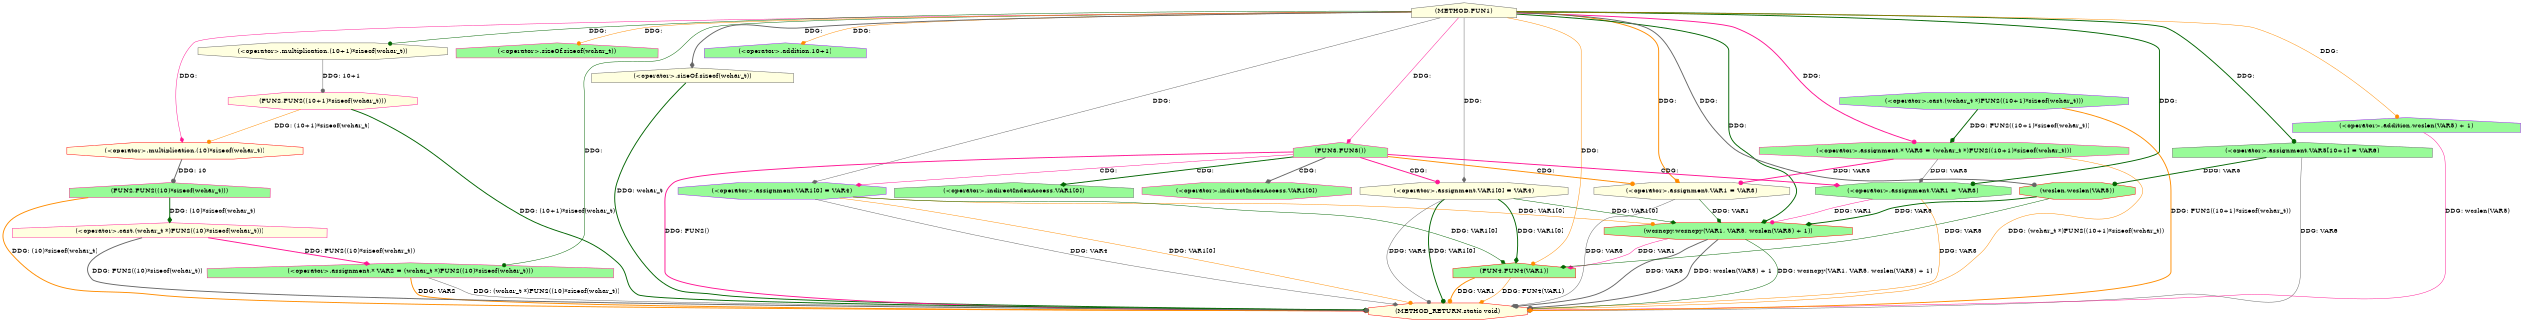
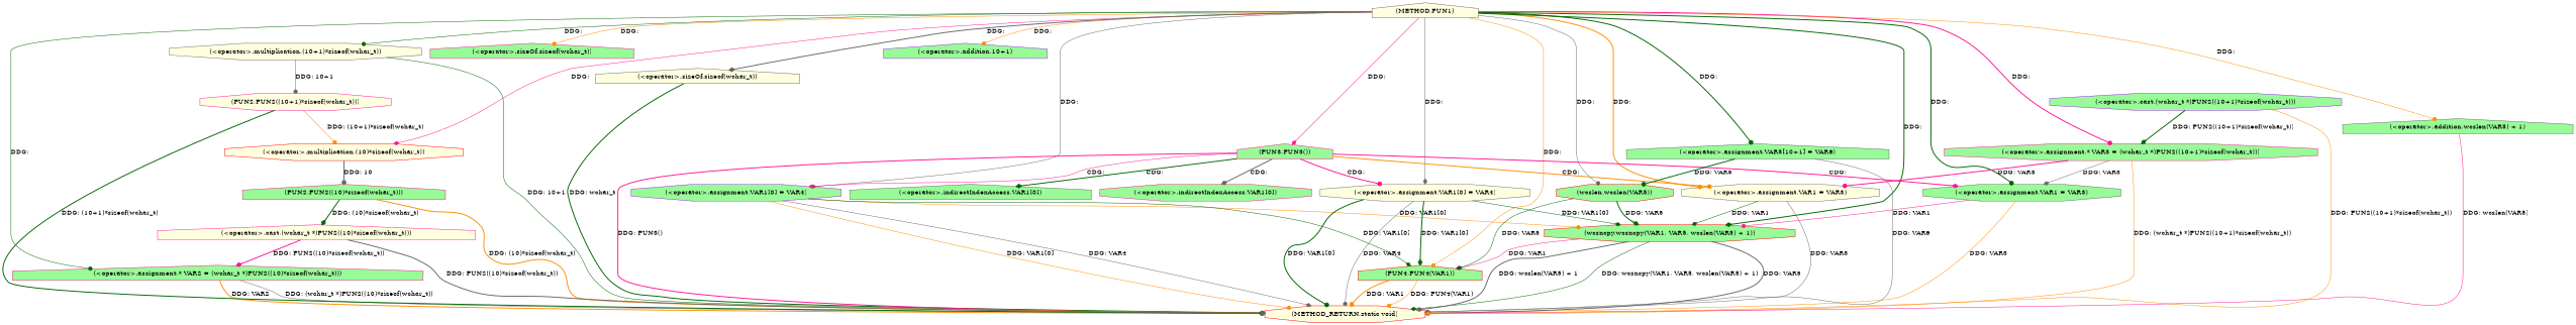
  digraph {
    node [color=gray40 fillcolor=palegreen shape=octagon style=filled]
    edge [arrowhead=diamond color=darkgreen style=solid]
    n1 [fillcolor=lightyellow label="(METHOD,FUN1)" shape=house]
    n2 [color=deeppink label="(<operator>.assignment,* VAR2 = (wchar_t *)FUN2((10)*sizeof(wchar_t)))" shape=house]
    n3 [color=red fillcolor=lightyellow label="(<operator>.multiplication,(10)*sizeof(wchar_t))"]
    n4 [color=deeppink label="(<operator>.sizeOf,sizeof(wchar_t))" shape=house]
    n5 [color=deeppink label="(<operator>.assignment,* VAR3 = (wchar_t *)FUN2((10+1)*sizeof(wchar_t)))"]
    n6 [fillcolor=lightyellow label="(<operator>.multiplication,(10+1)*sizeof(wchar_t))"]
    n7 [color=purple label="(<operator>.addition,10+1)" shape=house]
    n8 [fillcolor=lightyellow label="(<operator>.sizeOf,sizeof(wchar_t))" shape=house]
    n9 [color=deeppink label="(FUN3,FUN3())" shape=house]
    n10 [fillcolor=lightyellow label="(<operator>.assignment,VAR1 = VAR3)"]
    n11 [color=purple label="(<operator>.assignment,VAR1[0] = VAR4)"]
    n12 [label="(<operator>.assignment,VAR1 = VAR3)"]
    n13 [fillcolor=lightyellow label="(<operator>.assignment,VAR1[0] = VAR4)"]
    n14 [label="(<operator>.assignment,VAR5[10+1] = VAR6)" shape=house]
    n15 [color=red label="(wcsncpy,wcsncpy(VAR1, VAR5, wcslen(VAR5) + 1))"]
-   n16 [color=purple label="(<operator>.addition,wcslen(VAR5) + 1)" shape=house]
+   n16 [label="(<operator>.addition,wcslen(VAR5) + 1)" shape=house]
    n17 [color=red label="(wcslen,wcslen(VAR5))"]
    n18 [color=red label="(FUN4,FUN4(VAR1))" shape=house]
    n19 [color=red fillcolor=lightyellow label="(METHOD_RETURN,static void)"]
    n20 [color=deeppink label="(FUN2,FUN2((10)*sizeof(wchar_t)))" shape=house]
    n21 [color=deeppink fillcolor=lightyellow label="(FUN2,FUN2((10+1)*sizeof(wchar_t)))"]
    n22 [label="(<operator>.indirectIndexAccess,VAR1[0])" shape=house]
    n23 [color=deeppink label="(<operator>.indirectIndexAccess,VAR1[0])"]
    n24 [color=deeppink fillcolor=lightyellow label="(<operator>.cast,(wchar_t *)FUN2((10)*sizeof(wchar_t)))" shape=house]
    n25 [color=purple label="(<operator>.cast,(wchar_t *)FUN2((10+1)*sizeof(wchar_t)))"]
    n1 -> n2 [arrowhead=dot label="DDG: "]
    n1 -> n3 [color=deeppink label="DDG: "]
    n1 -> n4 [arrowhead=dot color=darkorange label="DDG: "]
    n1 -> n5 [arrowhead=dot color=deeppink label="DDG: " style=bold]
    n1 -> n6 [arrowhead=dot label="DDG: "]
    n1 -> n7 [color=darkorange label="DDG: "]
    n1 -> n8 [color=gray40 label="DDG: " style=bold]
    n1 -> n9 [color=deeppink label="DDG: "]
    n1 -> n10 [color=darkorange label="DDG: " style=bold]
    n1 -> n11 [color=gray40 label="DDG: "]
    n1 -> n12 [arrowhead=dot label="DDG: " style=bold]
    n1 -> n13 [color=gray40 label="DDG: "]
    n1 -> n14 [arrowhead=dot label="DDG: " style=bold]
    n1 -> n15 [label="DDG: " style=bold]
    n1 -> n16 [arrowhead=dot color=darkorange label="DDG: "]
-   n1 -> n17 [arrowhead=dot color=gray40 label="DDG: " style=bold]
+   n1 -> n17 [arrowhead=dot color=gray40 label="DDG: "]
    n1 -> n18 [arrowhead=dot color=darkorange label="DDG: "]
    n2 -> n19 [color=darkorange label="DDG: VAR2" style=bold]
    n2 -> n19 [color=gray40 label="DDG: (wchar_t *)FUN2((10)*sizeof(wchar_t))"]
    n3 -> n20 [arrowhead=dot color=gray40 label="DDG: 10" style=bold]
    n5 -> n10 [arrowhead=dot color=deeppink label="DDG: VAR3" style=bold]
    n5 -> n12 [color=gray40 label="DDG: VAR3"]
    n5 -> n19 [color=darkorange label="DDG: (wchar_t *)FUN2((10+1)*sizeof(wchar_t))"]
+   n6 -> n19 [label="DDG: 10+1"]
    n6 -> n21 [arrowhead=dot color=gray40 label="DDG: 10+1"]
    n8 -> n19 [label="DDG: wchar_t" style=bold]
    n9 -> n10 [arrowhead=dot color=darkorange label="CDG: " style=bold]
    n9 -> n11 [color=deeppink label="CDG: "]
    n9 -> n12 [color=deeppink label="CDG: " style=bold]
    n9 -> n13 [arrowhead=dot color=deeppink label="CDG: " style=bold]
-   n9 -> n19 [color=deeppink label="DDG: FUN2()" style=bold]
+   n9 -> n19 [color=deeppink label="DDG: FUN3()" style=bold]
    n9 -> n22 [label="CDG: " style=bold]
    n9 -> n23 [color=gray40 label="CDG: " style=bold]
    n10 -> n15 [label="DDG: VAR1"]
    n10 -> n19 [color=gray40 label="DDG: VAR3"]
    n11 -> n15 [arrowhead=dot color=darkorange label="DDG: VAR1[0]"]
    n11 -> n18 [label="DDG: VAR1[0]"]
    n11 -> n19 [arrowhead=dot color=darkorange label="DDG: VAR1[0]"]
    n11 -> n19 [color=gray40 label="DDG: VAR4"]
    n12 -> n15 [arrowhead=dot color=deeppink label="DDG: VAR1"]
    n12 -> n19 [color=darkorange label="DDG: VAR3"]
    n13 -> n15 [label="DDG: VAR1[0]"]
    n13 -> n18 [label="DDG: VAR1[0]" style=bold]
    n13 -> n19 [arrowhead=dot label="DDG: VAR1[0]" style=bold]
    n13 -> n19 [arrowhead=dot color=gray40 label="DDG: VAR4"]
    n14 -> n17 [arrowhead=dot label="DDG: VAR5" style=bold]
    n14 -> n19 [arrowhead=dot color=gray40 label="DDG: VAR6"]
    n15 -> n18 [color=deeppink label="DDG: VAR1"]
    n15 -> n19 [label="DDG: wcsncpy(VAR1, VAR5, wcslen(VAR5) + 1)"]
    n15 -> n19 [arrowhead=dot color=gray40 label="DDG: VAR5" style=bold]
    n15 -> n19 [color=gray40 label="DDG: wcslen(VAR5) + 1" style=bold]
    n16 -> n19 [color=deeppink label="DDG: wcslen(VAR5)"]
    n17 -> n15 [label="DDG: VAR5" style=bold]
    n17 -> n18 [label="DDG: VAR5"]
    n18 -> n19 [arrowhead=dot color=darkorange label="DDG: VAR1" style=bold]
    n18 -> n19 [color=darkorange label="DDG: FUN4(VAR1)"]
    n20 -> n19 [arrowhead=dot color=darkorange label="DDG: (10)*sizeof(wchar_t)" style=bold]
    n20 -> n24 [label="DDG: (10)*sizeof(wchar_t)" style=bold]
    n21 -> n3 [arrowhead=dot color=darkorange label="DDG: (10+1)*sizeof(wchar_t)"]
    n21 -> n19 [label="DDG: (10+1)*sizeof(wchar_t)" style=bold]
    n24 -> n2 [color=deeppink label="DDG: FUN2((10)*sizeof(wchar_t))" style=bold]
    n24 -> n19 [arrowhead=dot color=gray40 label="DDG: FUN2((10)*sizeof(wchar_t))" style=bold]
    n25 -> n5 [label="DDG: FUN2((10+1)*sizeof(wchar_t))" style=bold]
-   n25 -> n19 [color=darkorange label="DDG: FUN2((10+1)*sizeof(wchar_t))" style=bold]
+   n25 -> n19 [color=darkorange label="DDG: FUN2((10+1)*sizeof(wchar_t))"]
  }
